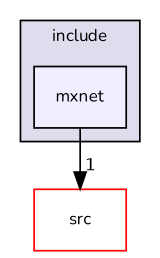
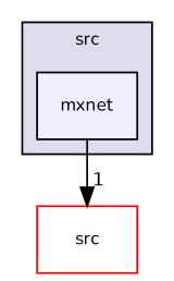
  digraph {
    compound=true
    fontname=Nunito
    node [fontname=Nunito fontsize=10 shape=box style=filled]
    n1 [fillcolor="#eeeeff" label=mxnet pencolor=black]
    n2 [color=red fillcolor=white label=src]
    subgraph cluster_1 {
      bgcolor="#ddddee"
      fontsize=10
-     label=include
+     label=src
      pencolor=black
      n1
    }
    n1 -> n2 [headlabel=1 labeldistance=1.5 labelfontname=Helvetica labelfontsize=10 fontname=Nunito]
  }
